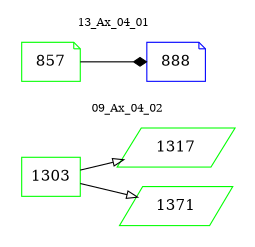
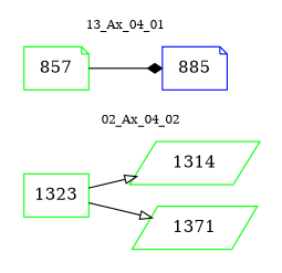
  digraph {
    rankdir=LR
    node [color=green shape=parallelogram]
    edge [arrowhead=onormal color=black]
-   n1 [label=1303 shape=box]
+   n1 [label=1323 shape=box]
    n2 [label=1371]
-   n3 [label=1317]
+   n3 [label=1314]
    n4 [label=857 shape=note]
-   n5 [color=blue label=888 shape=note]
+   n5 [color=blue label=885 shape=note]
    subgraph cluster_1 {
      color=white
      fontsize=10
-     label="09_Ax_04_02"
+     label="02_Ax_04_02"
      n1
      n2
      n3
    }
    subgraph cluster_2 {
      color=white
      fontsize=10
      label="13_Ax_04_01"
      n4
      n5
    }
    n1 -> n2
    n1 -> n3
    n4 -> n5 [arrowhead=diamond]
  }
